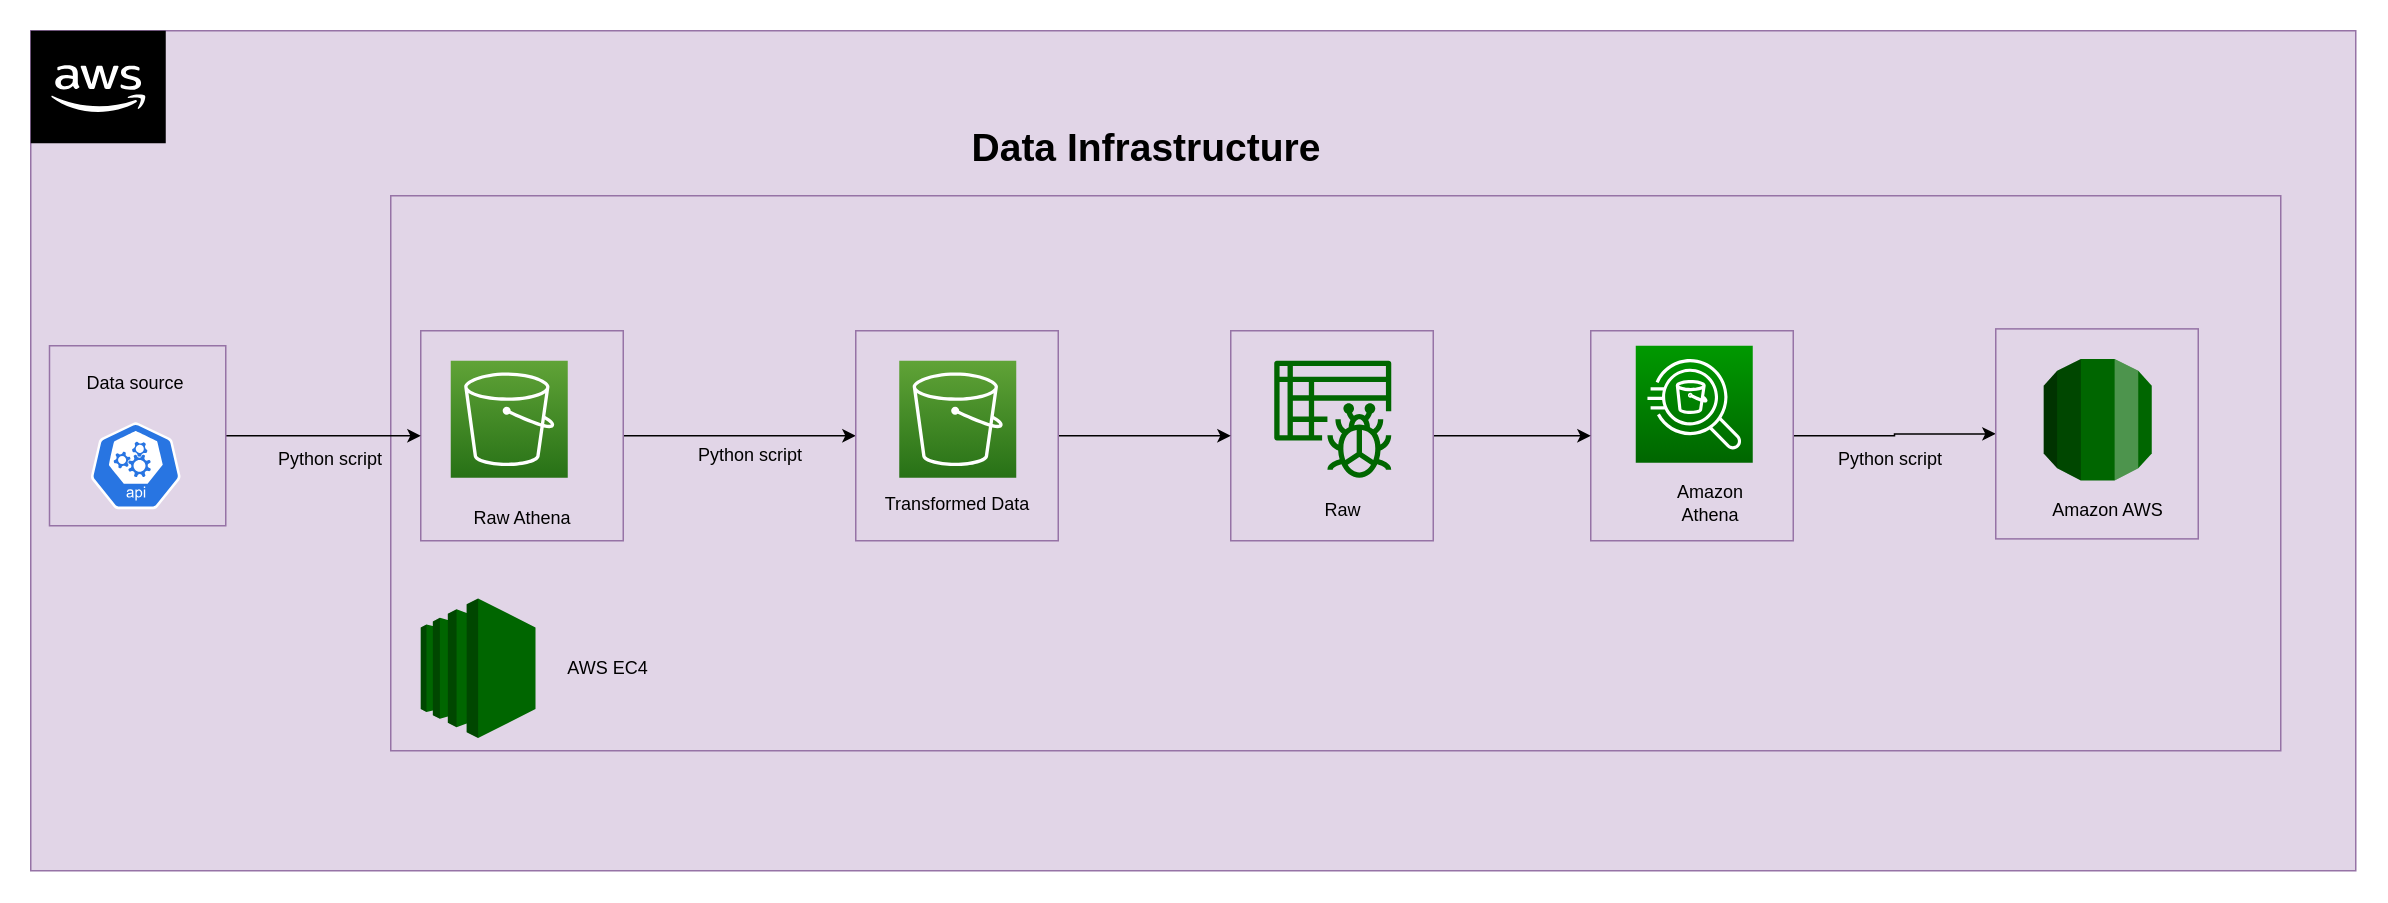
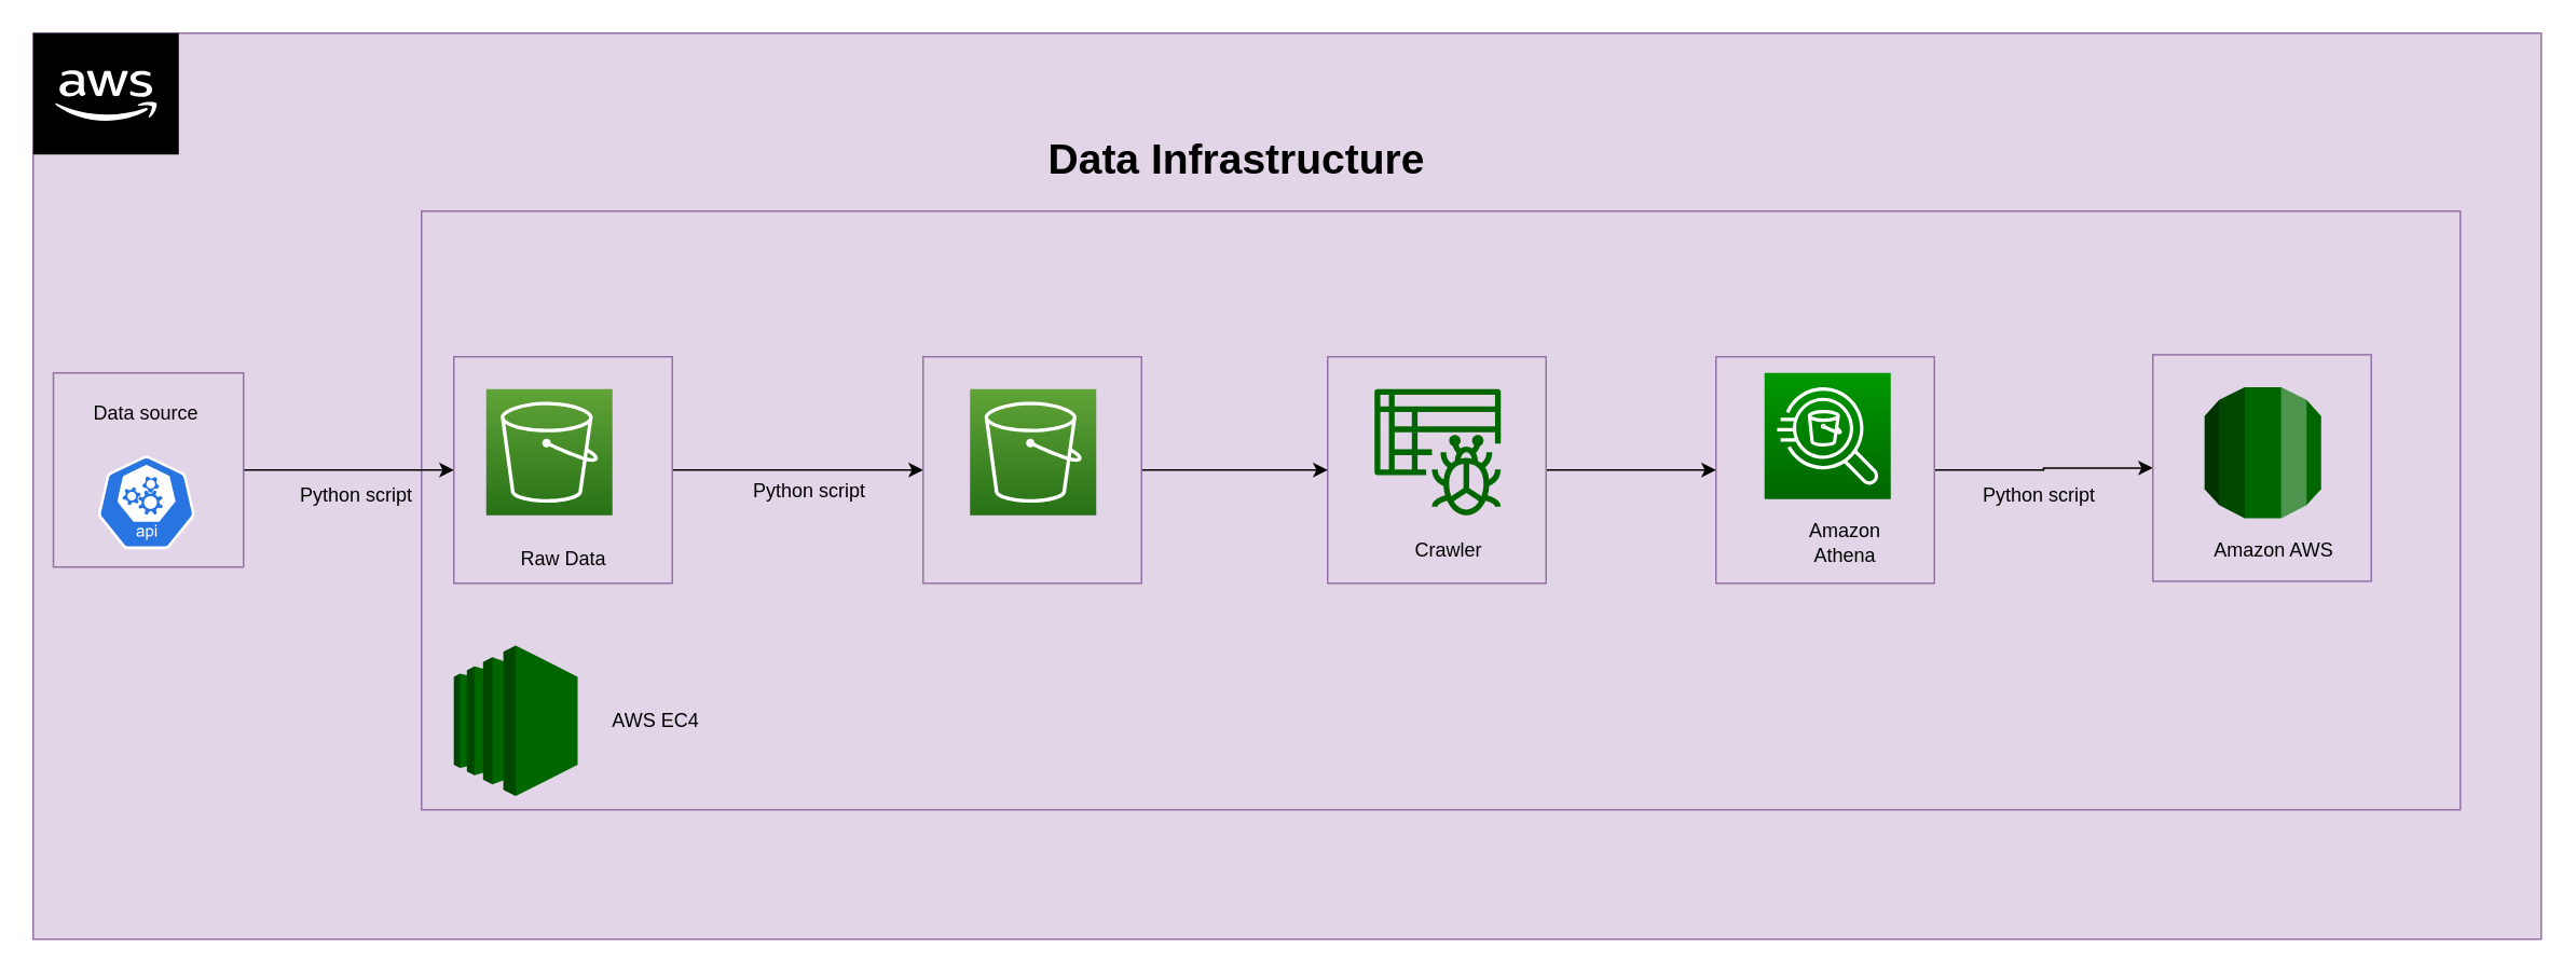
  <mxCell id="0" />
  <mxCell id="1" parent="0" />
  <mxCell id="2" value="" style="rounded=0;whiteSpace=wrap;html=1;fillColor=#e1d5e7;strokeColor=#9673a6;" parent="1" vertex="1"><mxGeometry x="20" y="20" width="1550" height="560" as="geometry" /></mxCell>
  <mxCell id="3" value="" style="rounded=0;whiteSpace=wrap;html=1;fillColor=#e1d5e7;strokeColor=#9673a6;" parent="1" vertex="1"><mxGeometry x="260" y="130" width="1260" height="370" as="geometry" /></mxCell>
  <mxCell id="4" style="edgeStyle=orthogonalEdgeStyle;rounded=0;orthogonalLoop=1;jettySize=auto;html=1;entryX=0;entryY=0.5;entryDx=0;entryDy=0;" edge="1" parent="1" source="5" target="27"><mxGeometry relative="1" as="geometry" /></mxCell>
  <mxCell id="5" value="" style="rounded=0;whiteSpace=wrap;html=1;fillColor=#e1d5e7;strokeColor=#9673a6;" vertex="1" parent="1"><mxGeometry x="1060" y="220" width="135" height="140" as="geometry" /></mxCell>
  <mxCell id="6" style="edgeStyle=orthogonalEdgeStyle;rounded=0;orthogonalLoop=1;jettySize=auto;html=1;entryX=0;entryY=0.5;entryDx=0;entryDy=0;" edge="1" parent="1" source="7" target="24"><mxGeometry relative="1" as="geometry" /></mxCell>
  <mxCell id="7" value="" style="rounded=0;whiteSpace=wrap;html=1;fillColor=#e1d5e7;strokeColor=#9673a6;" parent="1" vertex="1"><mxGeometry x="280" y="220" width="135" height="140" as="geometry" /></mxCell>
  <mxCell id="8" style="edgeStyle=orthogonalEdgeStyle;rounded=0;orthogonalLoop=1;jettySize=auto;html=1;" edge="1" parent="1" source="9" target="7"><mxGeometry relative="1" as="geometry" /></mxCell>
  <mxCell id="9" value="" style="rounded=0;whiteSpace=wrap;html=1;fillColor=#e1d5e7;strokeColor=#9673a6;" parent="1" vertex="1"><mxGeometry x="32.5" y="230" width="117.5" height="120" as="geometry" /></mxCell>
  <mxCell id="10" value="" style="sketch=0;html=1;dashed=0;whitespace=wrap;fillColor=#2875E2;strokeColor=#ffffff;points=[[0.005,0.63,0],[0.1,0.2,0],[0.9,0.2,0],[0.5,0,0],[0.995,0.63,0],[0.72,0.99,0],[0.5,1,0],[0.28,0.99,0]];verticalLabelPosition=bottom;align=center;verticalAlign=top;shape=mxgraph.kubernetes.icon;prIcon=api" parent="1" vertex="1"><mxGeometry x="60" y="265" width="60" height="90" as="geometry" /></mxCell>
  <mxCell id="11" value="" style="outlineConnect=0;dashed=0;verticalLabelPosition=bottom;verticalAlign=top;align=center;html=1;shape=mxgraph.aws3.ec2;fillColor=#006600;gradientColor=none;" parent="1" vertex="1"><mxGeometry x="280" y="398.5" width="76.5" height="93" as="geometry" /></mxCell>
  <mxCell id="12" value="" style="sketch=0;points=[[0,0,0],[0.25,0,0],[0.5,0,0],[0.75,0,0],[1,0,0],[0,1,0],[0.25,1,0],[0.5,1,0],[0.75,1,0],[1,1,0],[0,0.25,0],[0,0.5,0],[0,0.75,0],[1,0.25,0],[1,0.5,0],[1,0.75,0]];outlineConnect=0;fontColor=#232F3E;gradientColor=#60A337;gradientDirection=north;fillColor=#277116;strokeColor=#ffffff;dashed=0;verticalLabelPosition=bottom;verticalAlign=top;align=center;html=1;fontSize=12;fontStyle=0;aspect=fixed;shape=mxgraph.aws4.resourceIcon;resIcon=mxgraph.aws4.s3;" parent="1" vertex="1"><mxGeometry x="300" y="240" width="78" height="78" as="geometry" /></mxCell>
  <mxCell id="13" value="" style="shape=image;verticalLabelPosition=bottom;labelBackgroundColor=default;verticalAlign=top;aspect=fixed;imageAspect=0;image=https://upload.wikimedia.org/wikipedia/commons/thumb/8/82/Text-x-python.svg/2048px-Text-x-python.svg.png;" parent="1" vertex="1"><mxGeometry x="180" y="221.75" width="66.5" height="66.5" as="geometry" /></mxCell>
  <mxCell id="14" value="Data source" style="text;html=1;strokeColor=none;fillColor=none;align=center;verticalAlign=middle;whiteSpace=wrap;rounded=0;" parent="1" vertex="1"><mxGeometry x="50" y="240" width="80" height="30" as="geometry" /></mxCell>
  <mxCell id="15" value="Python script" style="text;html=1;strokeColor=none;fillColor=none;align=center;verticalAlign=middle;whiteSpace=wrap;rounded=0;" parent="1" vertex="1"><mxGeometry x="180" y="291" width="80" height="30" as="geometry" /></mxCell>
  <mxCell id="16" value="AWS EC4" style="text;html=1;strokeColor=none;fillColor=none;align=center;verticalAlign=middle;whiteSpace=wrap;rounded=0;" parent="1" vertex="1"><mxGeometry x="365" y="430" width="80" height="30" as="geometry" /></mxCell>
- <mxCell id="17" value="Raw Athena" style="text;html=1;strokeColor=none;fillColor=none;align=center;verticalAlign=middle;whiteSpace=wrap;rounded=0;" parent="1" vertex="1"><mxGeometry x="307.5" y="330" width="80" height="30" as="geometry" /></mxCell>
+ <mxCell id="17" value="Raw Data" style="text;html=1;strokeColor=none;fillColor=none;align=center;verticalAlign=middle;whiteSpace=wrap;rounded=0;" parent="1" vertex="1"><mxGeometry x="307.5" y="330" width="80" height="30" as="geometry" /></mxCell>
  <mxCell id="18" value="&lt;font size=&quot;1&quot; style=&quot;&quot;&gt;&lt;b style=&quot;font-size: 26px;&quot;&gt;Data Infrastructure&lt;/b&gt;&lt;/font&gt;" style="text;html=1;strokeColor=none;fillColor=none;align=center;verticalAlign=middle;whiteSpace=wrap;rounded=0;" parent="1" vertex="1"><mxGeometry x="499" y="82.5" width="530" height="30" as="geometry" /></mxCell>
  <mxCell id="19" value="" style="outlineConnect=0;dashed=0;verticalLabelPosition=bottom;verticalAlign=top;align=center;html=1;shape=mxgraph.aws3.cloud_2;fillColor=#000000;gradientColor=none;" parent="1" vertex="1"><mxGeometry x="20" y="20" width="90" height="75" as="geometry" /></mxCell>
  <mxCell id="20" style="edgeStyle=orthogonalEdgeStyle;rounded=0;orthogonalLoop=1;jettySize=auto;html=1;entryX=0;entryY=0.5;entryDx=0;entryDy=0;" edge="1" parent="1" source="21" target="5"><mxGeometry relative="1" as="geometry" /></mxCell>
  <mxCell id="21" value="" style="rounded=0;whiteSpace=wrap;html=1;fillColor=#e1d5e7;strokeColor=#9673a6;" vertex="1" parent="1"><mxGeometry x="820" y="220" width="135" height="140" as="geometry" /></mxCell>
  <mxCell id="22" value="" style="sketch=0;points=[[0,0,0],[0.25,0,0],[0.5,0,0],[0.75,0,0],[1,0,0],[0,1,0],[0.25,1,0],[0.5,1,0],[0.75,1,0],[1,1,0],[0,0.25,0],[0,0.5,0],[0,0.75,0],[1,0.25,0],[1,0.5,0],[1,0.75,0]];outlineConnect=0;fontColor=#232F3E;gradientColor=#009900;gradientDirection=north;fillColor=#006600;strokeColor=#ffffff;dashed=0;verticalLabelPosition=bottom;verticalAlign=top;align=center;html=1;fontSize=12;fontStyle=0;aspect=fixed;shape=mxgraph.aws4.resourceIcon;resIcon=mxgraph.aws4.athena;" vertex="1" parent="1"><mxGeometry x="1090" y="230" width="78" height="78" as="geometry" /></mxCell>
  <mxCell id="23" style="edgeStyle=orthogonalEdgeStyle;rounded=0;orthogonalLoop=1;jettySize=auto;html=1;entryX=0;entryY=0.5;entryDx=0;entryDy=0;" edge="1" parent="1" source="24" target="21"><mxGeometry relative="1" as="geometry" /></mxCell>
  <mxCell id="24" value="" style="rounded=0;whiteSpace=wrap;html=1;fillColor=#e1d5e7;strokeColor=#9673a6;" vertex="1" parent="1"><mxGeometry x="570" y="220" width="135" height="140" as="geometry" /></mxCell>
  <mxCell id="25" value="" style="sketch=0;points=[[0,0,0],[0.25,0,0],[0.5,0,0],[0.75,0,0],[1,0,0],[0,1,0],[0.25,1,0],[0.5,1,0],[0.75,1,0],[1,1,0],[0,0.25,0],[0,0.5,0],[0,0.75,0],[1,0.25,0],[1,0.5,0],[1,0.75,0]];outlineConnect=0;fontColor=#232F3E;gradientColor=#60A337;gradientDirection=north;fillColor=#277116;strokeColor=#ffffff;dashed=0;verticalLabelPosition=bottom;verticalAlign=top;align=center;html=1;fontSize=12;fontStyle=0;aspect=fixed;shape=mxgraph.aws4.resourceIcon;resIcon=mxgraph.aws4.s3;" vertex="1" parent="1"><mxGeometry x="599" y="240" width="78" height="78" as="geometry" /></mxCell>
- <mxCell id="26" value="Transformed Data" style="text;html=1;strokeColor=none;fillColor=none;align=center;verticalAlign=middle;whiteSpace=wrap;rounded=0;" vertex="1" parent="1"><mxGeometry x="578" y="321" width="120" height="30" as="geometry" /></mxCell>
  <mxCell id="27" value="" style="rounded=0;whiteSpace=wrap;html=1;fillColor=#e1d5e7;strokeColor=#9673a6;" vertex="1" parent="1"><mxGeometry x="1330" y="218.75" width="135" height="140" as="geometry" /></mxCell>
  <mxCell id="28" value="" style="outlineConnect=0;dashed=0;verticalLabelPosition=bottom;verticalAlign=top;align=center;html=1;shape=mxgraph.aws3.rds;fillColor=#006600;gradientColor=none;" vertex="1" parent="1"><mxGeometry x="1362" y="238.75" width="72" height="81" as="geometry" /></mxCell>
  <mxCell id="29" value="Amazon Athena" style="text;html=1;strokeColor=none;fillColor=none;align=center;verticalAlign=middle;whiteSpace=wrap;rounded=0;" vertex="1" parent="1"><mxGeometry x="1100" y="320" width="80" height="30" as="geometry" /></mxCell>
- <mxCell id="30" value="Raw" style="text;html=1;strokeColor=none;fillColor=none;align=center;verticalAlign=middle;whiteSpace=wrap;rounded=0;" vertex="1" parent="1"><mxGeometry x="846.5" y="325" width="96" height="30" as="geometry" /></mxCell>
+ <mxCell id="30" value="Crawler" style="text;html=1;strokeColor=none;fillColor=none;align=center;verticalAlign=middle;whiteSpace=wrap;rounded=0;" vertex="1" parent="1"><mxGeometry x="846.5" y="325" width="96" height="30" as="geometry" /></mxCell>
  <mxCell id="31" value="Amazon AWS" style="text;html=1;strokeColor=none;fillColor=none;align=center;verticalAlign=middle;whiteSpace=wrap;rounded=0;" vertex="1" parent="1"><mxGeometry x="1345" y="325" width="120" height="30" as="geometry" /></mxCell>
  <mxCell id="32" value="Python script" style="text;html=1;strokeColor=none;fillColor=none;align=center;verticalAlign=middle;whiteSpace=wrap;rounded=0;" vertex="1" parent="1"><mxGeometry x="460" y="288" width="80" height="30" as="geometry" /></mxCell>
  <mxCell id="33" value="" style="shape=image;verticalLabelPosition=bottom;labelBackgroundColor=default;verticalAlign=top;aspect=fixed;imageAspect=0;image=https://upload.wikimedia.org/wikipedia/commons/thumb/8/82/Text-x-python.svg/2048px-Text-x-python.svg.png;" vertex="1" parent="1"><mxGeometry x="460" y="218.75" width="66.5" height="66.5" as="geometry" /></mxCell>
  <mxCell id="34" value="" style="sketch=0;outlineConnect=0;fontColor=#232F3E;gradientColor=none;fillColor=#006600;strokeColor=none;dashed=0;verticalLabelPosition=bottom;verticalAlign=top;align=center;html=1;fontSize=12;fontStyle=0;aspect=fixed;pointerEvents=1;shape=mxgraph.aws4.glue_crawlers;" vertex="1" parent="1"><mxGeometry x="849" y="240" width="78" height="78" as="geometry" /></mxCell>
  <mxCell id="35" value="" style="shape=image;verticalLabelPosition=bottom;labelBackgroundColor=default;verticalAlign=top;aspect=fixed;imageAspect=0;image=https://upload.wikimedia.org/wikipedia/commons/thumb/8/82/Text-x-python.svg/2048px-Text-x-python.svg.png;" vertex="1" parent="1"><mxGeometry x="1220" y="221.75" width="66.5" height="66.5" as="geometry" /></mxCell>
  <mxCell id="36" value="Python script" style="text;html=1;strokeColor=none;fillColor=none;align=center;verticalAlign=middle;whiteSpace=wrap;rounded=0;" vertex="1" parent="1"><mxGeometry x="1220" y="291" width="80" height="30" as="geometry" /></mxCell>
